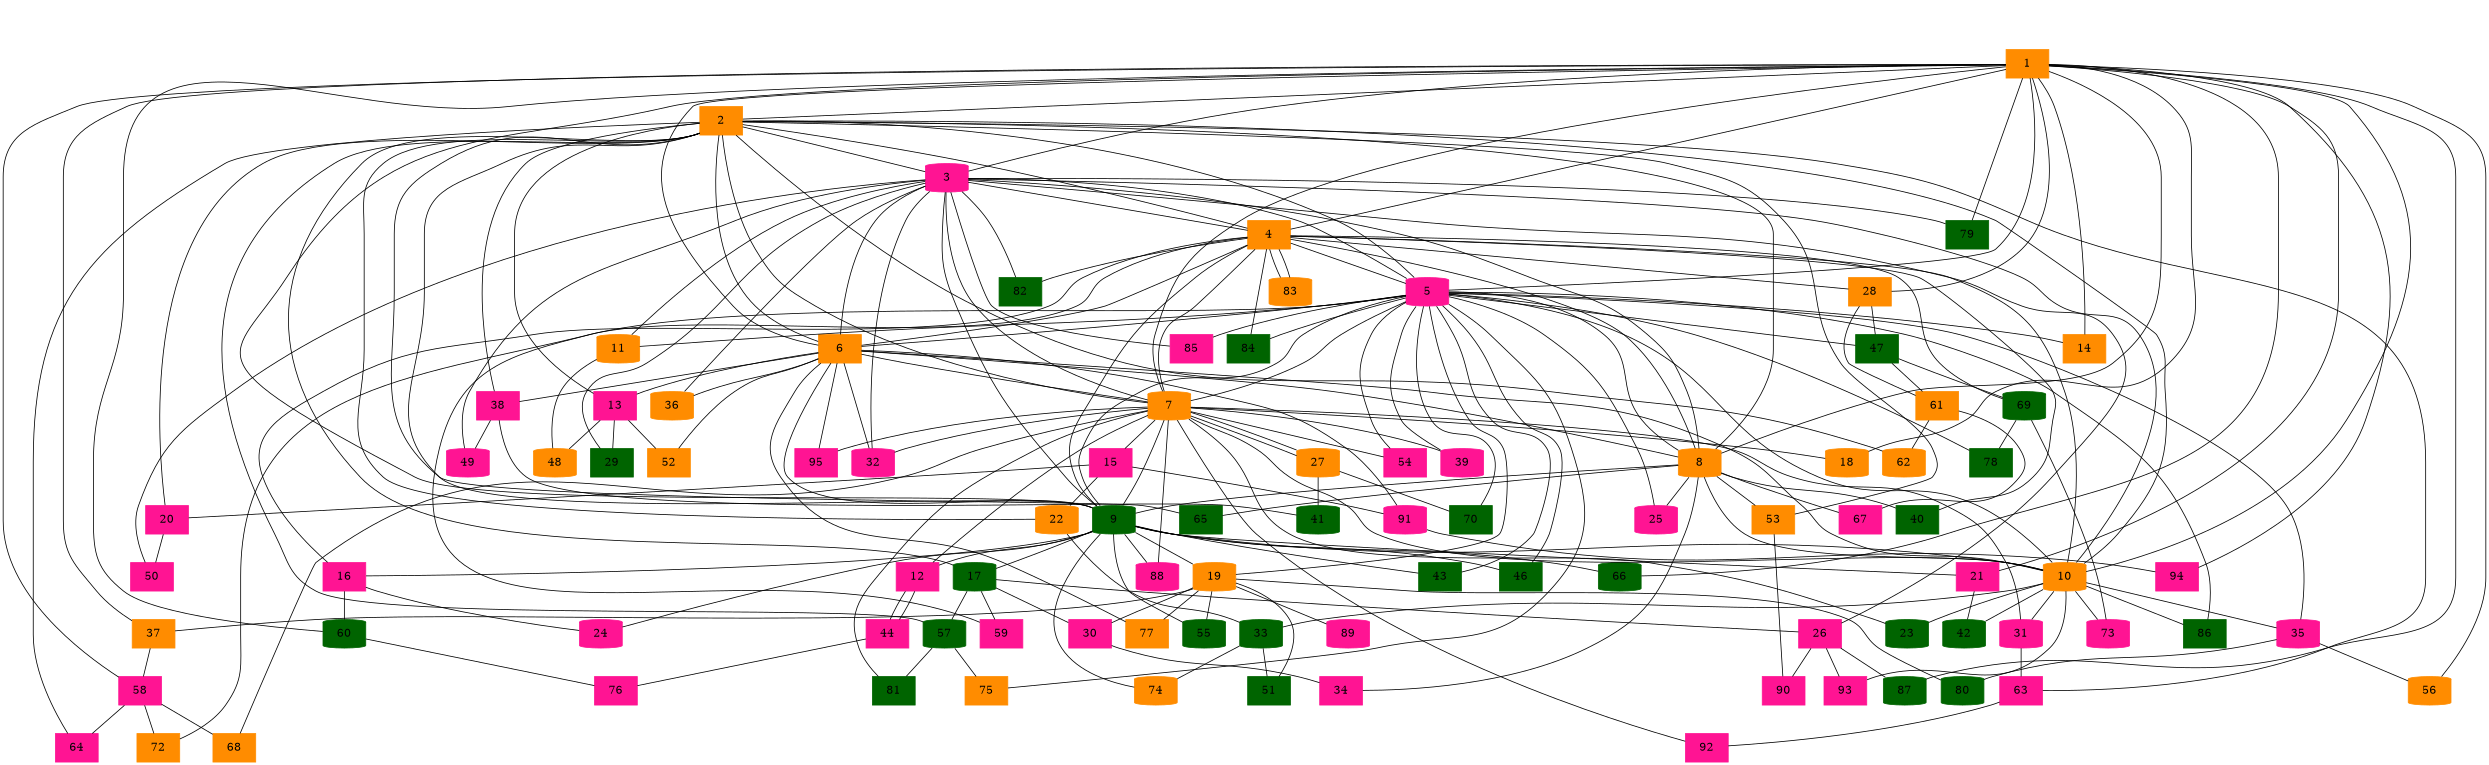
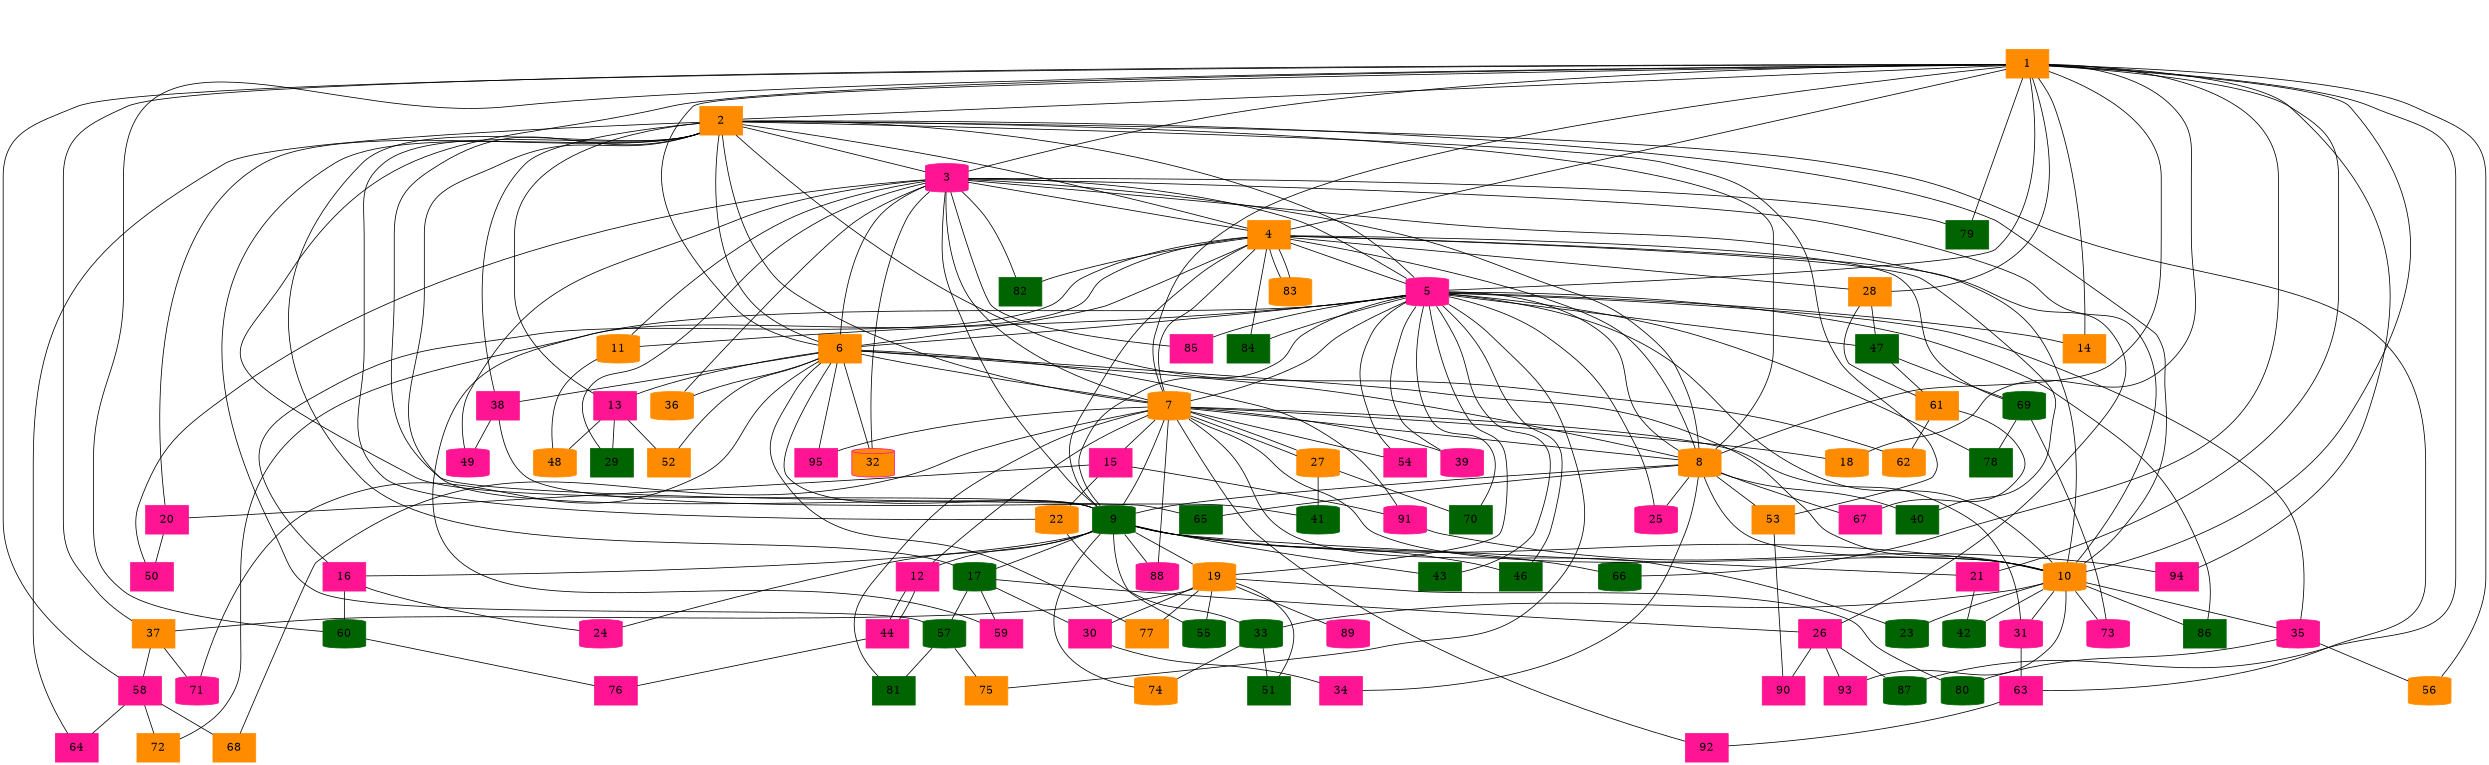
  graph {
    node [color=deeppink shape=box style=filled]
    1 [color=darkorange]
    2 [color=darkorange]
    3 [shape=cylinder]
    4 [color=darkorange]
    5 [shape=cylinder]
    6 [color=darkorange]
    7 [color=darkorange shape=cylinder]
    8 [color=darkorange shape=cylinder]
    9 [color=darkgreen shape=cylinder]
    10 [color=darkorange shape=cylinder]
    14 [color=darkorange]
    18 [color=darkorange shape=cylinder]
    21
    28 [color=darkorange]
    37 [color=darkorange]
    56 [color=darkorange shape=cylinder]
    58
    60 [color=darkgreen shape=cylinder]
    66 [color=darkgreen shape=cylinder]
    79 [color=darkgreen]
    87 [color=darkgreen shape=cylinder]
    94
    13
    17 [color=darkgreen shape=cylinder]
    20
    22 [color=darkorange shape=cylinder]
    38
    53 [color=darkorange]
    57 [color=darkgreen shape=cylinder]
    62 [color=darkorange shape=cylinder]
    63
    64
    65 [color=darkgreen]
    11 [color=darkorange shape=cylinder]
    26
    29 [color=darkgreen]
-   32 [shape=cylinder]
+   32 [shape=cylinder fillcolor=darkorange]
    36 [color=darkorange shape=cylinder]
    49 [shape=cylinder]
    50
    82 [color=darkgreen]
    85
    16
    40 [color=darkgreen]
    59
    69 [color=darkgreen shape=cylinder]
    83 [color=darkorange shape=cylinder]
    84 [color=darkgreen]
    19 [color=darkorange shape=cylinder]
    25 [shape=cylinder]
    35 [shape=cylinder]
    39 [shape=cylinder]
    43 [color=darkgreen]
    46 [color=darkgreen]
    47 [color=darkgreen]
    54
    70 [color=darkgreen]
    72 [color=darkorange]
    75 [color=darkorange]
    78 [color=darkgreen]
    86 [color=darkgreen]
    n62 [label=95]
    52 [color=darkorange]
+   71 [shape=cylinder]
    77 [color=darkorange]
    91 [shape=cylinder]
    15
    12
    23 [color=darkgreen shape=cylinder]
    27 [color=darkorange shape=cylinder]
    31 [shape=cylinder]
    68 [color=darkorange]
    81 [color=darkgreen]
    88 [shape=cylinder]
    92
    34
    67
    24 [shape=cylinder]
    55 [color=darkgreen shape=cylinder]
    74 [color=darkorange shape=cylinder]
    33 [color=darkgreen shape=cylinder]
    42 [color=darkgreen shape=cylinder]
    73 [shape=cylinder]
    93
    61 [color=darkorange]
    76
    48 [color=darkorange shape=cylinder]
    30
    41 [color=darkgreen shape=cylinder]
    90
    51 [color=darkgreen]
    80 [color=darkgreen shape=cylinder]
    89 [shape=cylinder]
    44
    1 -- 2
    1 -- 3
    1 -- 4
    1 -- 5
    1 -- 6
    1 -- 7
    1 -- 8
    1 -- 9
    1 -- 10
    1 -- 14
    1 -- 18
    1 -- 21
    1 -- 28
    1 -- 37
    1 -- 56
    1 -- 58
    1 -- 60
    1 -- 66
    1 -- 79
    1 -- 87
    1 -- 94
    2 -- 3
    2 -- 4
    2 -- 5
    2 -- 6
    2 -- 7
    2 -- 8
    2 -- 9
    2 -- 10
    2 -- 13
    2 -- 17
    2 -- 20
    2 -- 22
    2 -- 38
    2 -- 53
    2 -- 57
    2 -- 62
    2 -- 63
    2 -- 64
    2 -- 65
    3 -- 4
    3 -- 5
    3 -- 6
    3 -- 7
    3 -- 8
    3 -- 9
    3 -- 10
    3 -- 79
    3 -- 11
    3 -- 26
    3 -- 29
    3 -- 32
    3 -- 36
    3 -- 49
    3 -- 50
    3 -- 82
    3 -- 85
    4 -- 5
    4 -- 6
    4 -- 7
    4 -- 8
    4 -- 9
    4 -- 10
    4 -- 28
    4 -- 82
    4 -- 16
    4 -- 40
    4 -- 59
    4 -- 69
    4 -- 83
    4 -- 83
    4 -- 84
    5 -- 6
    5 -- 7
    5 -- 8
    5 -- 9
    5 -- 10
    5 -- 14
    5 -- 11
    5 -- 85
    5 -- 84
    5 -- 19
    5 -- 25
    5 -- 35
    5 -- 39
    5 -- 43
    5 -- 46
    5 -- 47
    5 -- 54
    5 -- 70
    5 -- 72
    5 -- 75
    5 -- 78
    5 -- 86
    6 -- 7
    6 -- 8
    6 -- 9
    6 -- 10
    6 -- 13
    6 -- 38
    6 -- 32
    6 -- 36
    6 -- n62
    6 -- 52
+   6 -- 71
    6 -- 77
    6 -- 91
-   7 -- 32
+   7 -- 8
    7 -- 9
    7 -- 10
    7 -- 18
    7 -- 39
    7 -- 54
    7 -- n62
    7 -- 15
    7 -- 12
    7 -- 23
    7 -- 27
    7 -- 27
    7 -- 31
    7 -- 68
    7 -- 81
    7 -- 88
    7 -- 92
    8 -- 9
    8 -- 10
    8 -- 53
    8 -- 65
    8 -- 40
    8 -- 25
    8 -- 34
    8 -- 67
    9 -- 10
    9 -- 21
    9 -- 66
    9 -- 17
    9 -- 16
    9 -- 19
    9 -- 43
    9 -- 46
    9 -- 12
    9 -- 88
    9 -- 24
    9 -- 55
    9 -- 74
    10 -- 35
    10 -- 86
    10 -- 23
    10 -- 31
    10 -- 33
    10 -- 42
    10 -- 73
    10 -- 93
    21 -- 42
    28 -- 47
    28 -- 61
    37 -- 58
+   37 -- 71
    58 -- 64
    58 -- 72
    58 -- 68
    60 -- 76
    13 -- 29
    13 -- 52
    13 -- 48
    17 -- 57
    17 -- 26
    17 -- 59
    17 -- 30
    20 -- 50
    22 -- 33
    38 -- 49
    38 -- 41
    53 -- 90
    57 -- 75
    57 -- 81
    63 -- 92
    11 -- 48
    26 -- 87
    26 -- 93
    26 -- 90
    16 -- 60
    16 -- 24
    69 -- 78
    69 -- 73
    19 -- 37
    19 -- 77
    19 -- 55
    19 -- 30
    19 -- 51
    19 -- 80
    19 -- 89
    35 -- 56
    35 -- 80
    47 -- 69
    47 -- 61
    91 -- 94
    15 -- 20
    15 -- 22
    15 -- 91
    12 -- 44
    12 -- 44
    27 -- 70
    27 -- 41
    31 -- 63
    33 -- 74
    33 -- 51
    61 -- 62
    61 -- 67
    30 -- 34
    44 -- 76
  }
